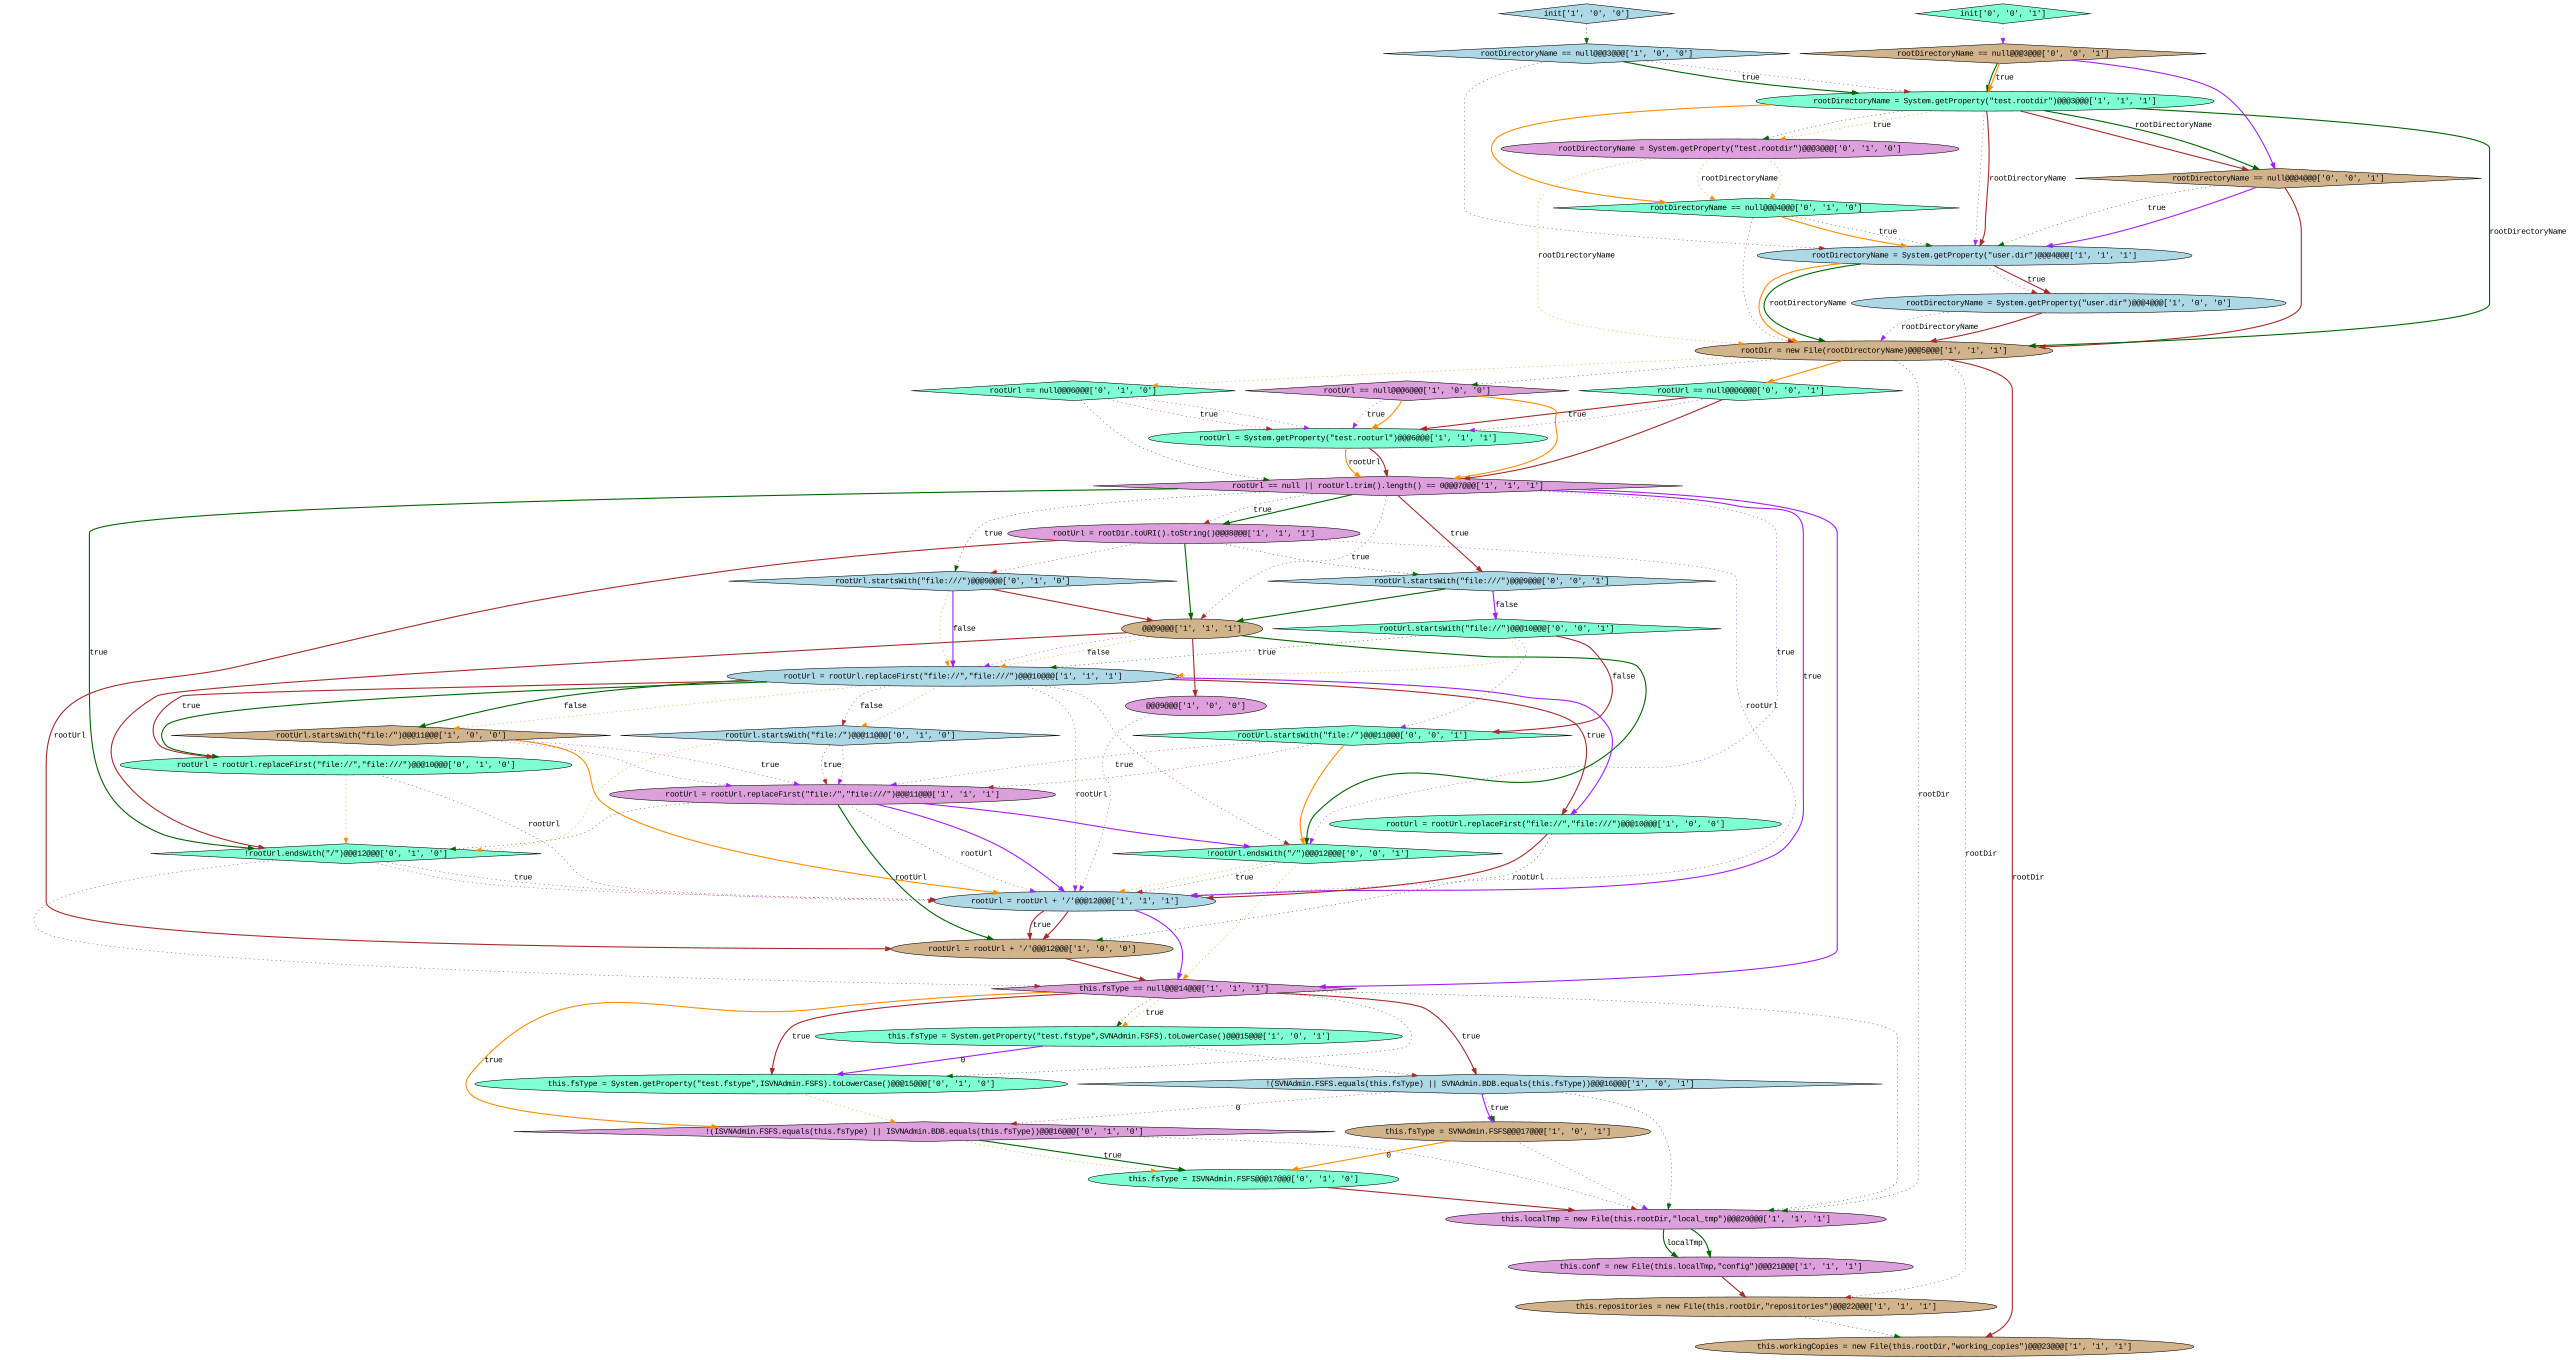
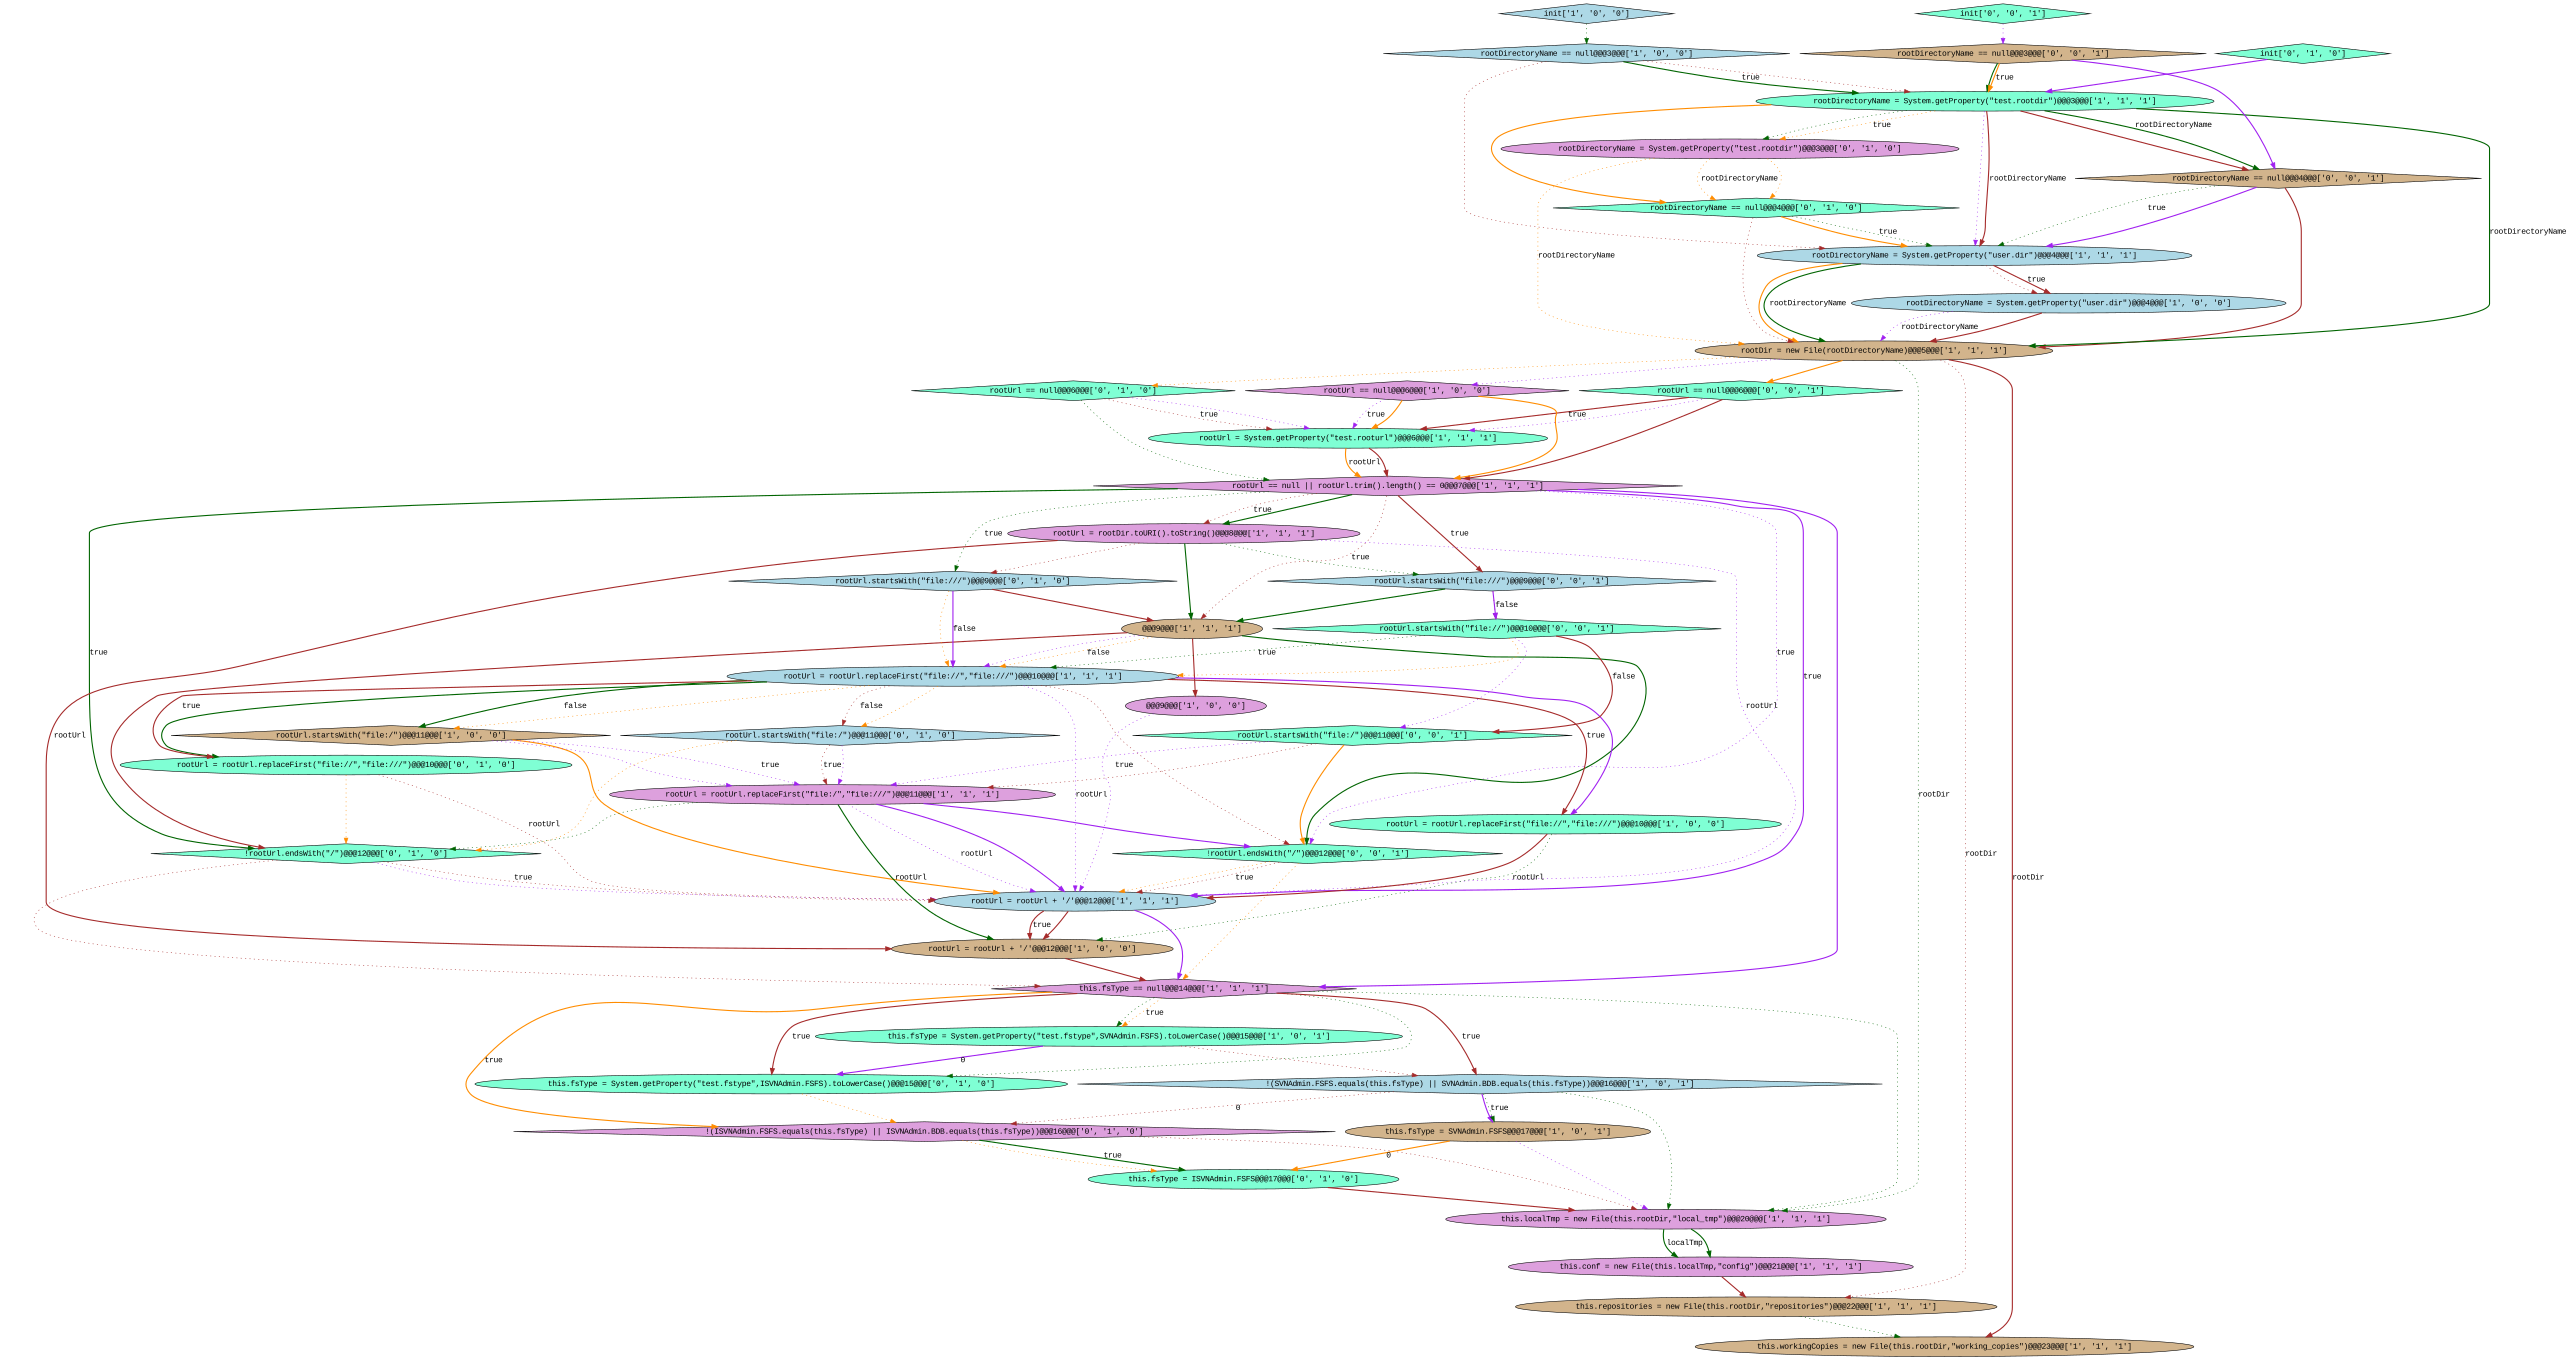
  digraph {
    fontname="Liberation Mono"
    node [fillcolor=aquamarine fontname="Liberation Mono" shape=ellipse style=filled]
    edge [color=brown fontname="Liberation Mono" style=dotted]
    n1 [fillcolor=tan label="this.repositories = new File(this.rootDir,\"repositories\")@@@22@@@['1', '1', '1']"]
    n2 [fillcolor=tan label="this.workingCopies = new File(this.rootDir,\"working_copies\")@@@23@@@['1', '1', '1']"]
    n3 [fillcolor=tan label="rootDirectoryName == null@@@4@@@['0', '0', '1']" shape=diamond]
    n4 [fillcolor=tan label="rootDir = new File(rootDirectoryName)@@@5@@@['1', '1', '1']"]
    n5 [fillcolor=lightblue label="rootDirectoryName = System.getProperty(\"user.dir\")@@@4@@@['1', '1', '1']"]
    n6 [fillcolor=plum label="this.localTmp = new File(this.rootDir,\"local_tmp\")@@@20@@@['1', '1', '1']"]
    n7 [label="rootUrl == null@@@6@@@['0', '0', '1']" shape=diamond]
    n8 [label="rootUrl == null@@@6@@@['0', '1', '0']" shape=diamond]
    n9 [fillcolor=plum label="rootUrl == null@@@6@@@['1', '0', '0']" shape=diamond]
    n10 [fillcolor=lightblue label="rootDirectoryName = System.getProperty(\"user.dir\")@@@4@@@['1', '0', '0']"]
    n11 [label="rootDirectoryName == null@@@4@@@['0', '1', '0']" shape=diamond]
    n12 [fillcolor=plum label="@@@9@@@['1', '0', '0']"]
    n13 [fillcolor=lightblue label="rootUrl = rootUrl + '/'@@@12@@@['1', '1', '1']"]
    n14 [fillcolor=plum label="this.fsType == null@@@14@@@['1', '1', '1']" shape=diamond]
    n15 [fillcolor=tan label="rootUrl = rootUrl + '/'@@@12@@@['1', '0', '0']"]
    n16 [fillcolor=plum label="rootUrl == null || rootUrl.trim().length() == 0@@@7@@@['1', '1', '1']" shape=diamond]
    n17 [fillcolor=tan label="@@@9@@@['1', '1', '1']"]
    n18 [fillcolor=lightblue label="rootUrl.startsWith(\"file:///\")@@@9@@@['0', '1', '0']" shape=diamond]
    n19 [fillcolor=lightblue label="rootUrl.startsWith(\"file:///\")@@@9@@@['0', '0', '1']" shape=diamond]
    n20 [fillcolor=plum label="rootUrl = rootDir.toURI().toString()@@@8@@@['1', '1', '1']"]
    n21 [label="!rootUrl.endsWith(\"/\")@@@12@@@['0', '1', '0']" shape=diamond]
    n22 [label="!rootUrl.endsWith(\"/\")@@@12@@@['0', '0', '1']" shape=diamond]
    n23 [fillcolor=lightblue label="rootUrl = rootUrl.replaceFirst(\"file://\",\"file:///\")@@@10@@@['1', '1', '1']"]
    n24 [fillcolor=plum label="!(ISVNAdmin.FSFS.equals(this.fsType) || ISVNAdmin.BDB.equals(this.fsType))@@@16@@@['0', '1', '0']" shape=diamond]
    n25 [label="this.fsType = System.getProperty(\"test.fstype\",ISVNAdmin.FSFS).toLowerCase()@@@15@@@['0', '1', '0']"]
    n26 [label="this.fsType = System.getProperty(\"test.fstype\",SVNAdmin.FSFS).toLowerCase()@@@15@@@['1', '0', '1']"]
    n27 [fillcolor=lightblue label="!(SVNAdmin.FSFS.equals(this.fsType) || SVNAdmin.BDB.equals(this.fsType))@@@16@@@['1', '0', '1']" shape=diamond]
    n28 [label="rootUrl.startsWith(\"file://\")@@@10@@@['0', '0', '1']" shape=diamond]
    n29 [fillcolor=plum label="this.conf = new File(this.localTmp,\"config\")@@@21@@@['1', '1', '1']"]
    n30 [label="rootUrl = System.getProperty(\"test.rooturl\")@@@6@@@['1', '1', '1']"]
    n31 [fillcolor=plum label="rootDirectoryName = System.getProperty(\"test.rootdir\")@@@3@@@['0', '1', '0']"]
    n32 [label="rootDirectoryName = System.getProperty(\"test.rootdir\")@@@3@@@['1', '1', '1']"]
+   n33 [label="init['0', '1', '0']" shape=diamond]
    n34 [fillcolor=tan label="rootUrl.startsWith(\"file:/\")@@@11@@@['1', '0', '0']" shape=diamond]
    n35 [label="rootUrl = rootUrl.replaceFirst(\"file://\",\"file:///\")@@@10@@@['0', '1', '0']"]
    n36 [fillcolor=lightblue label="rootUrl.startsWith(\"file:/\")@@@11@@@['0', '1', '0']" shape=diamond]
    n37 [label="rootUrl = rootUrl.replaceFirst(\"file://\",\"file:///\")@@@10@@@['1', '0', '0']"]
    n38 [label="rootUrl.startsWith(\"file:/\")@@@11@@@['0', '0', '1']" shape=diamond]
    n39 [fillcolor=plum label="rootUrl = rootUrl.replaceFirst(\"file:/\",\"file:///\")@@@11@@@['1', '1', '1']"]
    n40 [fillcolor=lightblue label="init['1', '0', '0']" shape=diamond]
    n41 [fillcolor=lightblue label="rootDirectoryName == null@@@3@@@['1', '0', '0']" shape=diamond]
    n42 [fillcolor=tan label="rootDirectoryName == null@@@3@@@['0', '0', '1']" shape=diamond]
    n43 [label="this.fsType = ISVNAdmin.FSFS@@@17@@@['0', '1', '0']"]
    n44 [fillcolor=tan label="this.fsType = SVNAdmin.FSFS@@@17@@@['1', '0', '1']"]
    n45 [label="init['0', '0', '1']" shape=diamond]
    n1 -> n2 [color=darkgreen]
    n3 -> n4 [style=bold]
    n3 -> n5 [color=purple style=bold]
    n3 -> n5 [color=darkgreen label=true]
    n4 -> n1 [label=rootDir]
    n4 -> n2 [label=rootDir style=bold]
    n4 -> n6 [color=darkgreen label=rootDir]
    n4 -> n7 [color=darkorange style=bold]
    n4 -> n8 [color=darkorange]
-   n4 -> n9 [color=darkgreen]
+   n4 -> n9 [color=purple]
    n5 -> n4 [color=darkgreen label=rootDirectoryName style=bold]
    n5 -> n4 [color=darkorange style=bold]
    n5 -> n10 [label=true style=bold]
    n5 -> n10
    n6 -> n29 [color=darkgreen label=localTmp style=bold]
    n6 -> n29 [color=darkgreen style=bold]
    n7 -> n16 [style=bold]
    n7 -> n30 [label=true style=bold]
    n7 -> n30 [color=purple]
    n8 -> n16 [color=darkgreen]
    n8 -> n30 [color=purple]
    n8 -> n30 [label=true]
    n9 -> n16 [color=darkorange style=bold]
    n9 -> n30 [color=darkorange style=bold]
    n9 -> n30 [color=purple label=true]
    n10 -> n4 [style=bold]
    n10 -> n4 [color=purple label=rootDirectoryName]
    n11 -> n4
    n11 -> n5 [color=darkgreen label=true]
    n11 -> n5 [color=darkorange style=bold]
    n12 -> n13 [color=purple]
    n13 -> n14 [color=purple style=bold]
    n13 -> n15 [style=bold]
    n13 -> n15 [label=true style=bold]
    n14 -> n6 [color=darkgreen]
    n14 -> n24 [color=darkorange label=true style=bold]
    n14 -> n25 [label=true style=bold]
    n14 -> n25 [color=darkgreen]
    n14 -> n26 [color=darkorange label=true]
    n14 -> n26 [color=darkgreen]
    n14 -> n27 [label=true style=bold]
    n15 -> n14 [style=bold]
    n16 -> n13 [color=purple label=true style=bold]
    n16 -> n14 [color=purple style=bold]
    n16 -> n17 [label=true]
    n16 -> n18 [color=darkgreen label=true]
    n16 -> n19 [label=true style=bold]
    n16 -> n20 [color=darkgreen style=bold]
    n16 -> n20 [label=true]
    n16 -> n21 [color=darkgreen label=true style=bold]
    n16 -> n22 [color=purple label=true]
    n17 -> n12 [style=bold]
    n17 -> n21 [style=bold]
    n17 -> n22 [color=darkgreen style=bold]
    n17 -> n23 [color=darkorange label=false]
    n17 -> n23 [color=purple]
    n18 -> n17 [style=bold]
    n18 -> n23 [color=darkorange]
    n18 -> n23 [color=purple label=false style=bold]
    n19 -> n17 [color=darkgreen style=bold]
    n19 -> n28
    n19 -> n28 [color=purple label=false style=bold]
    n20 -> n13 [color=purple label=rootUrl]
    n20 -> n15 [label=rootUrl style=bold]
    n20 -> n17 [color=darkgreen style=bold]
    n20 -> n18
    n20 -> n19 [color=darkgreen]
    n21 -> n13 [color=purple]
    n21 -> n13 [label=true]
    n21 -> n14
    n22 -> n13 [color=darkorange]
    n22 -> n13 [label=true]
    n22 -> n14 [color=darkorange]
    n23 -> n13 [color=purple label=rootUrl]
    n23 -> n22
    n23 -> n34 [color=darkorange]
    n23 -> n34 [color=darkgreen label=false style=bold]
    n23 -> n35 [color=darkgreen style=bold]
    n23 -> n35 [label=true style=bold]
    n23 -> n36 [color=darkorange]
    n23 -> n36 [label=false]
    n23 -> n37 [label=true style=bold]
    n23 -> n37 [color=purple style=bold]
    n24 -> n6
    n24 -> n43 [color=darkgreen label=true style=bold]
    n24 -> n43 [color=darkorange]
    n25 -> n24 [color=darkorange]
    n26 -> n25 [color=purple label=0 style=bold]
    n26 -> n27
    n27 -> n6 [color=darkgreen]
    n27 -> n24 [label=0]
    n27 -> n44 [color=purple style=bold]
    n27 -> n44 [color=darkgreen label=true]
    n28 -> n23 [color=darkorange]
    n28 -> n23 [color=darkgreen label=true]
    n28 -> n38 [label=false style=bold]
    n28 -> n38 [color=purple]
    n29 -> n1 [style=bold]
    n30 -> n16 [color=darkorange label=rootUrl style=bold]
    n30 -> n16 [style=bold]
    n31 -> n4 [color=darkorange label=rootDirectoryName]
    n31 -> n11 [color=darkorange label=rootDirectoryName]
    n31 -> n11 [color=darkorange]
    n32 -> n3 [style=bold]
    n32 -> n3 [color=darkgreen label=rootDirectoryName style=bold]
    n32 -> n4 [color=darkgreen label=rootDirectoryName style=bold]
    n32 -> n5 [color=purple]
    n32 -> n5 [label=rootDirectoryName style=bold]
    n32 -> n11 [color=darkorange style=bold]
    n32 -> n31 [color=darkorange label=true]
    n32 -> n31 [color=darkgreen]
+   n33 -> n32 [color=purple style=bold]
    n34 -> n13 [color=darkorange style=bold]
    n34 -> n39 [color=purple label=true]
    n34 -> n39 [color=purple]
    n35 -> n13 [label=rootUrl]
    n35 -> n21 [color=darkorange]
    n36 -> n21 [color=darkorange]
    n36 -> n39 [label=true]
    n36 -> n39 [color=purple]
    n37 -> n13 [style=bold]
    n37 -> n15 [color=darkgreen label=rootUrl]
    n38 -> n22 [color=darkorange style=bold]
    n38 -> n39 [color=purple label=true]
    n38 -> n39
    n39 -> n13 [color=purple label=rootUrl]
    n39 -> n13 [color=purple style=bold]
    n39 -> n15 [color=darkgreen label=rootUrl style=bold]
    n39 -> n21 [color=darkgreen]
    n39 -> n22 [color=purple style=bold]
    n40 -> n41 [color=darkgreen]
    n41 -> n5
    n41 -> n32
    n41 -> n32 [color=darkgreen label=true style=bold]
    n42 -> n3 [color=purple style=bold]
    n42 -> n32 [color=darkgreen style=bold]
    n42 -> n32 [color=darkorange label=true style=bold]
    n43 -> n6 [style=bold]
    n44 -> n6 [color=purple]
    n44 -> n43 [color=darkorange label=0 style=bold]
    n45 -> n42 [color=purple]
  }
